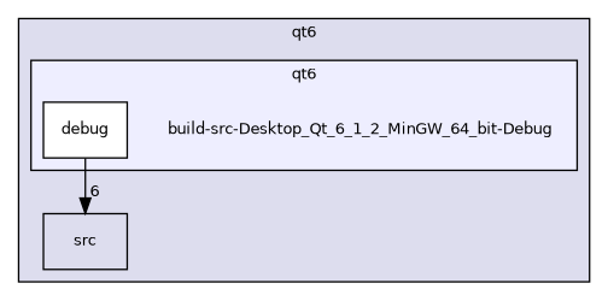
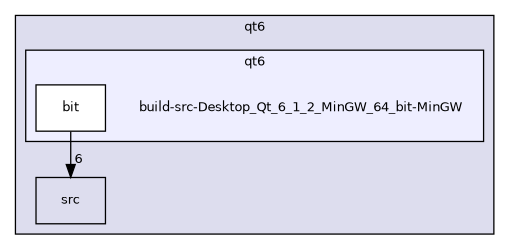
  digraph {
    compound=true
    node [fontname=Helvetica fontsize=10 shape=box]
-   n1 [label="build-src-Desktop_Qt_6_1_2_MinGW_64_bit-Debug" shape=plaintext]
-   n2 [fillcolor=white label=debug style=filled]
+   n1 [label="build-src-Desktop_Qt_6_1_2_MinGW_64_bit-MinGW" shape=plaintext]
+   n2 [fillcolor=white label=bit style=filled]
    n3 [label=src]
    subgraph cluster_1 {
      bgcolor="#ddddee"
      fontname=Helvetica
      fontsize=10
      label=qt6
      pencolor=black
      n3
      subgraph cluster_2 {
        bgcolor="#eeeeff"
        fontname=Helvetica
        fontsize=10
        pencolor=black
        n1
        n2
      }
    }
    n2 -> n3 [headlabel=6 labeldistance=1.5 labelfontname=Helvetica labelfontsize=10]
  }
